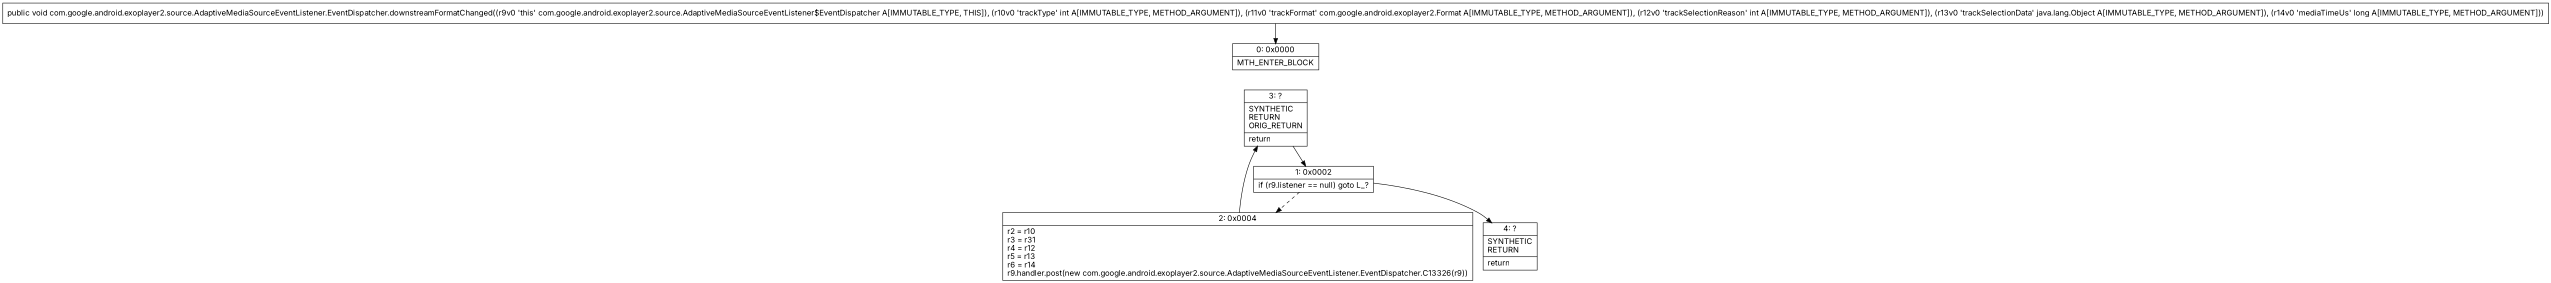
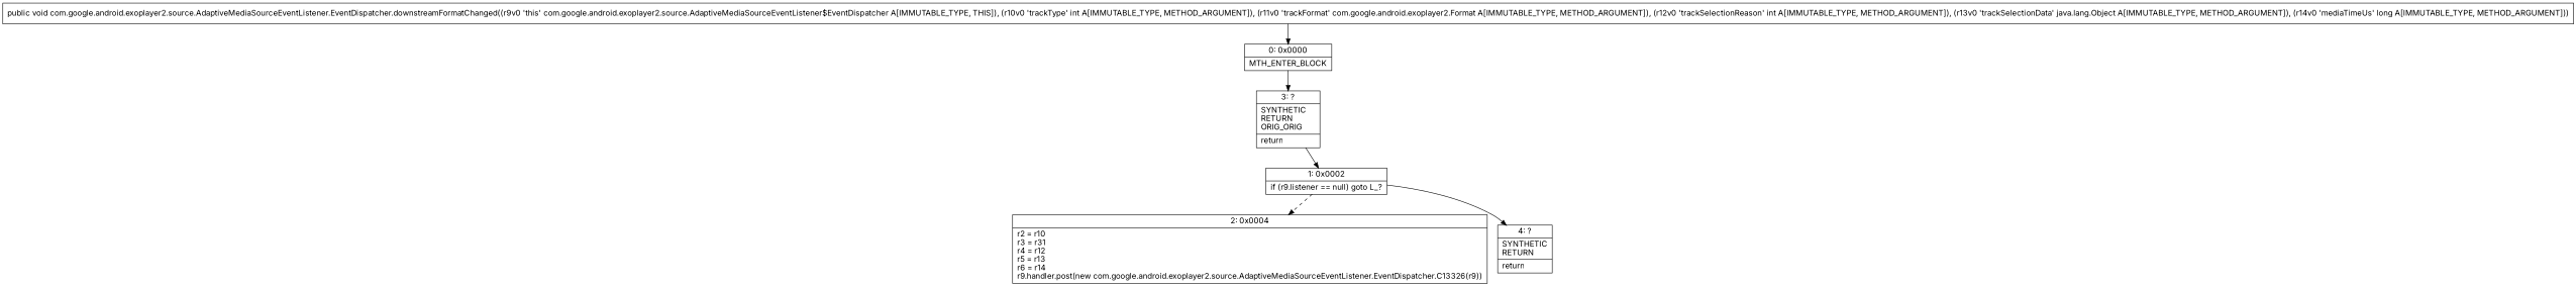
  digraph {
    fontname=Inter
    node [fontname=Inter shape=record]
    edge [fontname=Inter]
    n1 [label="{0\:\ 0x0000|MTH_ENTER_BLOCK\l}"]
    n2 [label="{1\:\ 0x0002|if (r9.listener == null) goto L_?\l}"]
    n3 [label="{2\:\ 0x0004|r2 = r10\lr3 = r31\lr4 = r12\lr5 = r13\lr6 = r14\lr9.handler.post(new com.google.android.exoplayer2.source.AdaptiveMediaSourceEventListener.EventDispatcher.C13326(r9))\l}"]
    n4 [label="{4\:\ ?|SYNTHETIC\lRETURN\l|return\l}"]
-   n5 [label="{3\:\ ?|SYNTHETIC\lRETURN\lORIG_RETURN\l|return\l}"]
+   n5 [label="{3\:\ ?|SYNTHETIC\lRETURN\lORIG_ORIG\l|return\l}"]
    n6 [label="{public void com.google.android.exoplayer2.source.AdaptiveMediaSourceEventListener.EventDispatcher.downstreamFormatChanged((r9v0 'this' com.google.android.exoplayer2.source.AdaptiveMediaSourceEventListener$EventDispatcher A[IMMUTABLE_TYPE, THIS]), (r10v0 'trackType' int A[IMMUTABLE_TYPE, METHOD_ARGUMENT]), (r11v0 'trackFormat' com.google.android.exoplayer2.Format A[IMMUTABLE_TYPE, METHOD_ARGUMENT]), (r12v0 'trackSelectionReason' int A[IMMUTABLE_TYPE, METHOD_ARGUMENT]), (r13v0 'trackSelectionData' java.lang.Object A[IMMUTABLE_TYPE, METHOD_ARGUMENT]), (r14v0 'mediaTimeUs' long A[IMMUTABLE_TYPE, METHOD_ARGUMENT])) }"]
    n2 -> n3 [style=dashed]
    n2 -> n4
-   n3 -> n5
+   n1 -> n5
    n5 -> n2
    n6 -> n1
  }
